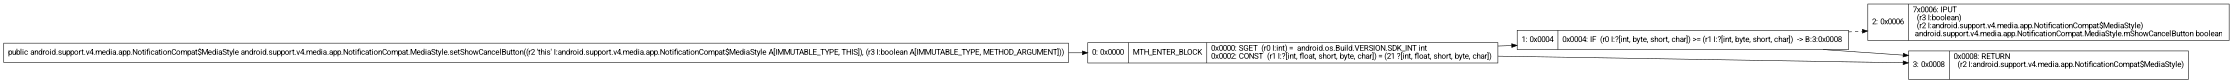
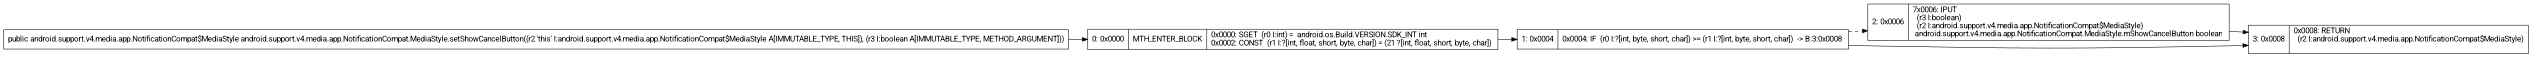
  digraph {
    fontname=Roboto
    rankdir=LR
    node [fontname=Roboto shape=record]
    edge [fontname=Roboto]
    n1 [label="{0\:\ 0x0000|MTH_ENTER_BLOCK\l|0x0000: SGET  (r0 I:int) =  android.os.Build.VERSION.SDK_INT int \l0x0002: CONST  (r1 I:?[int, float, short, byte, char]) = (21 ?[int, float, short, byte, char]) \l}"]
    n2 [label="{1\:\ 0x0004|0x0004: IF  (r0 I:?[int, byte, short, char]) \>= (r1 I:?[int, byte, short, char])  \-\> B:3:0x0008 \l}"]
    n3 [label="{2\:\ 0x0006|7x0006: IPUT  \l  (r3 I:boolean)\l  (r2 I:android.support.v4.media.app.NotificationCompat$MediaStyle)\l android.support.v4.media.app.NotificationCompat.MediaStyle.mShowCancelButton boolean \l}"]
    n4 [label="{3\:\ 0x0008|0x0008: RETURN  \l  (r2 I:android.support.v4.media.app.NotificationCompat$MediaStyle)\l \l}"]
    n5 [label="{public android.support.v4.media.app.NotificationCompat$MediaStyle android.support.v4.media.app.NotificationCompat.MediaStyle.setShowCancelButton((r2 'this' I:android.support.v4.media.app.NotificationCompat$MediaStyle A[IMMUTABLE_TYPE, THIS]), (r3 I:boolean A[IMMUTABLE_TYPE, METHOD_ARGUMENT])) }"]
    n1 -> n2
    n2 -> n3 [style=dashed]
    n2 -> n4
-   n1 -> n4
+   n3 -> n4
    n5 -> n1
  }
